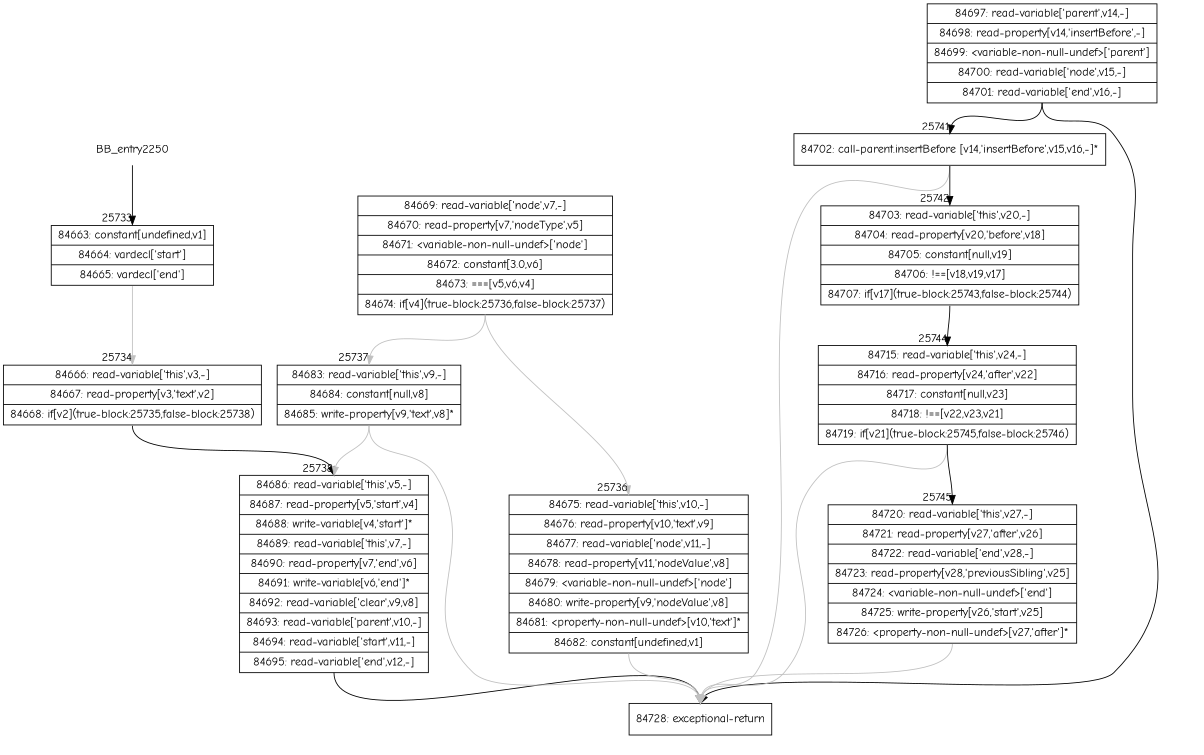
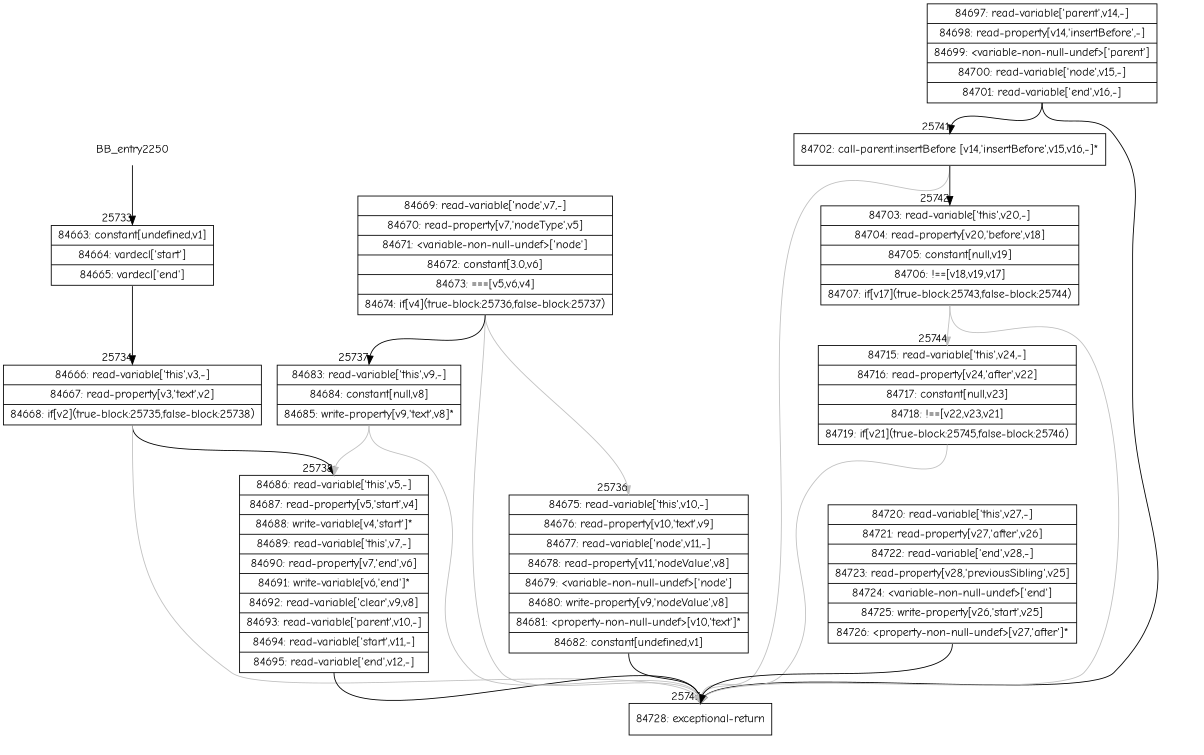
  digraph {
    fontname="Comic Neue"
    rankdir=TD
    node [fontname="Comic Neue" shape=record]
    edge [fontname="Comic Neue" headport=n tailport=s color=gray]
    n1 [label=BB_entry2250 shape=none]
    n2 [label="{84663: constant[undefined,v1]|84664: vardecl['start']|84665: vardecl['end']}"]
    n3 [label="{84666: read-variable['this',v3,-]|84667: read-property[v3,'text',v2]|84668: if[v2](true-block:25735,false-block:25738)}"]
    n4 [label="{84686: read-variable['this',v5,-]|84687: read-property[v5,'start',v4]|84688: write-variable[v4,'start']*|84689: read-variable['this',v7,-]|84690: read-property[v7,'end',v6]|84691: write-variable[v6,'end']*|84692: read-variable['clear',v9,v8]|84693: read-variable['parent',v10,-]|84694: read-variable['start',v11,-]|84695: read-variable['end',v12,-]}"]
    n5 [label="{84728: exceptional-return}"]
    n6 [label="{84669: read-variable['node',v7,-]|84670: read-property[v7,'nodeType',v5]|84671: \<variable-non-null-undef\>['node']|84672: constant[3.0,v6]|84673: ===[v5,v6,v4]|84674: if[v4](true-block:25736,false-block:25737)}"]
    n7 [label="{84675: read-variable['this',v10,-]|84676: read-property[v10,'text',v9]|84677: read-variable['node',v11,-]|84678: read-property[v11,'nodeValue',v8]|84679: \<variable-non-null-undef\>['node']|84680: write-property[v9,'nodeValue',v8]|84681: \<property-non-null-undef\>[v10,'text']*|84682: constant[undefined,v1]}"]
    n8 [label="{84683: read-variable['this',v9,-]|84684: constant[null,v8]|84685: write-property[v9,'text',v8]*}"]
    n9 [label="{84697: read-variable['parent',v14,-]|84698: read-property[v14,'insertBefore',-]|84699: \<variable-non-null-undef\>['parent']|84700: read-variable['node',v15,-]|84701: read-variable['end',v16,-]}"]
    n10 [label="{84702: call-parent.insertBefore [v14,'insertBefore',v15,v16,-]*}"]
    n11 [label="{84703: read-variable['this',v20,-]|84704: read-property[v20,'before',v18]|84705: constant[null,v19]|84706: !==[v18,v19,v17]|84707: if[v17](true-block:25743,false-block:25744)}"]
    n12 [label="{84715: read-variable['this',v24,-]|84716: read-property[v24,'after',v22]|84717: constant[null,v23]|84718: !==[v22,v23,v21]|84719: if[v21](true-block:25745,false-block:25746)}"]
    n13 [label="{84720: read-variable['this',v27,-]|84721: read-property[v27,'after',v26]|84722: read-variable['end',v28,-]|84723: read-property[v28,'previousSibling',v25]|84724: \<variable-non-null-undef\>['end']|84725: write-property[v26,'start',v25]|84726: \<property-non-null-undef\>[v27,'after']*}"]
    n1 -> n2 [headlabel="    25733" color=""]
-   n2 -> n3 [headlabel="      25734"]
+   n2 -> n3 [headlabel="      25734" color=""]
    n3 -> n4 [headlabel="      25738" color=""]
+   n3 -> n5 [headlabel="      25747"]
    n4 -> n5 [color=black]
+   n6 -> n5
    n6 -> n7 [headlabel="      25736"]
-   n6 -> n8 [headlabel="      25737"]
-   n7 -> n5
+   n6 -> n8 [headlabel="      25737" color=""]
+   n7 -> n5 [color=black]
    n8 -> n4
    n8 -> n5
    n9 -> n5 [color=black]
    n9 -> n10 [headlabel="      25741" color=""]
    n10 -> n5
    n10 -> n11 [headlabel="      25742" color=""]
-   n11 -> n12 [headlabel="      25744" color=""]
+   n11 -> n5
+   n11 -> n12 [headlabel="      25744"]
    n12 -> n5
-   n12 -> n13 [headlabel="      25745" color=""]
-   n13 -> n5
+   n13 -> n5 [color=black]
  }
